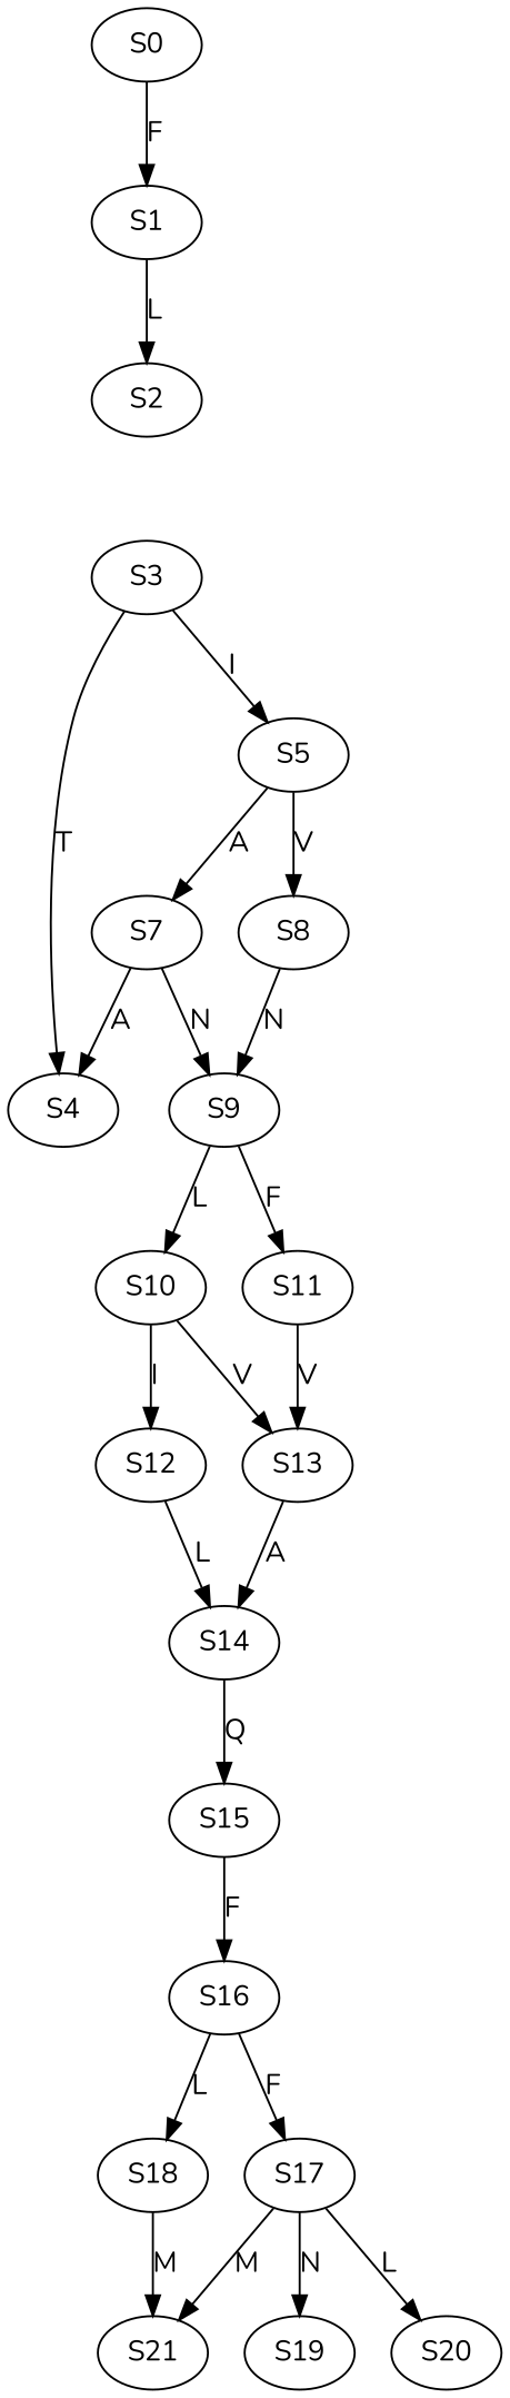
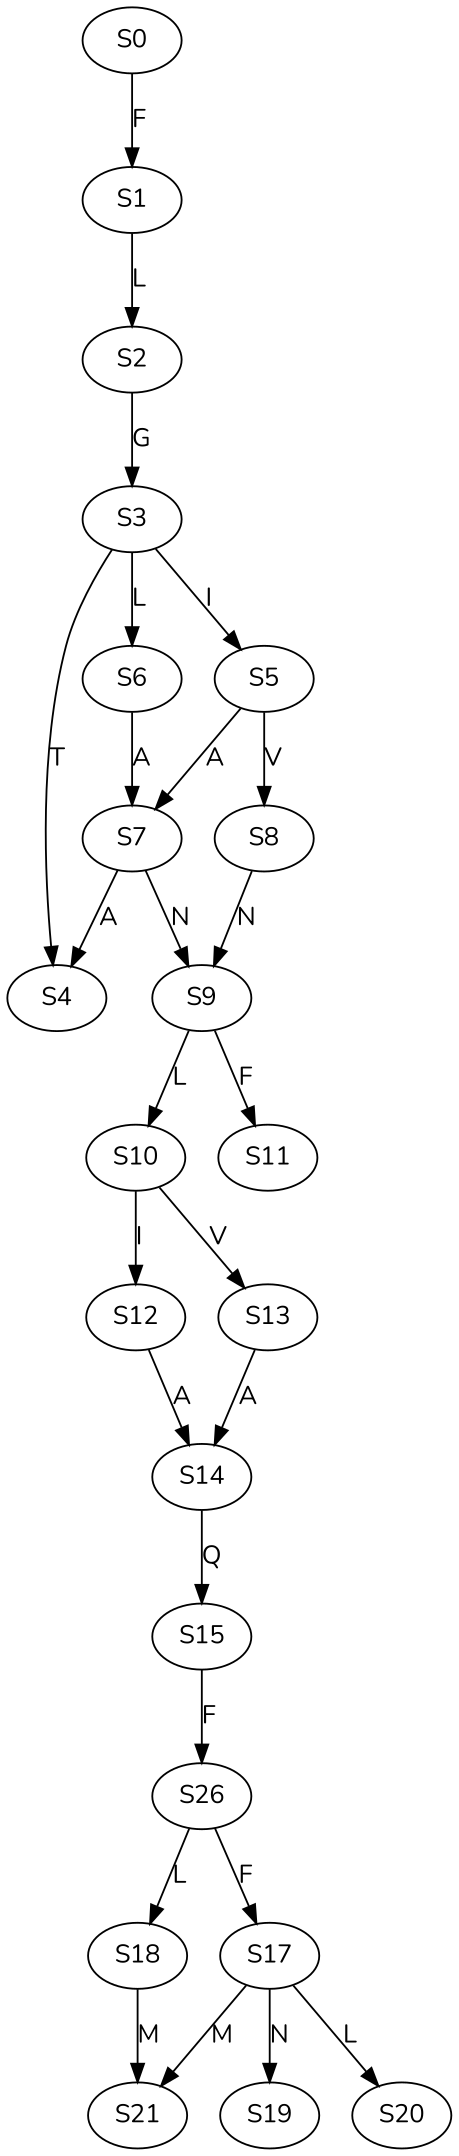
  strict digraph {
    fontname=Nunito
    node [fontname=Nunito]
    edge [fontname=Nunito]
    S0
    S1
    S2
    S3
    S4
    S5
+   S6
    S7
    S8
    S9
    S10
    S11
    S12
    S13
    S14
    S15
-   S16
+   S16 [label=S26]
    S17
    S18
    S19
    S20
    S21
    S0 -> S1 [label=F]
    S1 -> S2 [label=L]
+   S2 -> S3 [label=G]
    S3 -> S4 [label=T]
    S3 -> S5 [label=I]
+   S3 -> S6 [label=L]
    S5 -> S7 [label=A]
    S5 -> S8 [label=V]
+   S6 -> S7 [label=A]
    S7 -> S4 [label=A]
    S7 -> S9 [label=N]
    S8 -> S9 [label=N]
    S9 -> S10 [label=L]
    S9 -> S11 [label=F]
    S10 -> S12 [label=I]
    S10 -> S13 [label=V]
-   S11 -> S13 [label=V]
-   S12 -> S14 [label=L]
+   S12 -> S14 [label=A]
    S13 -> S14 [label=A]
    S14 -> S15 [label=Q]
    S15 -> S16 [label=F]
    S16 -> S17 [label=F]
    S16 -> S18 [label=L]
    S17 -> S19 [label=N]
    S17 -> S20 [label=L]
    S17 -> S21 [label=M]
    S18 -> S21 [label=M]
  }
